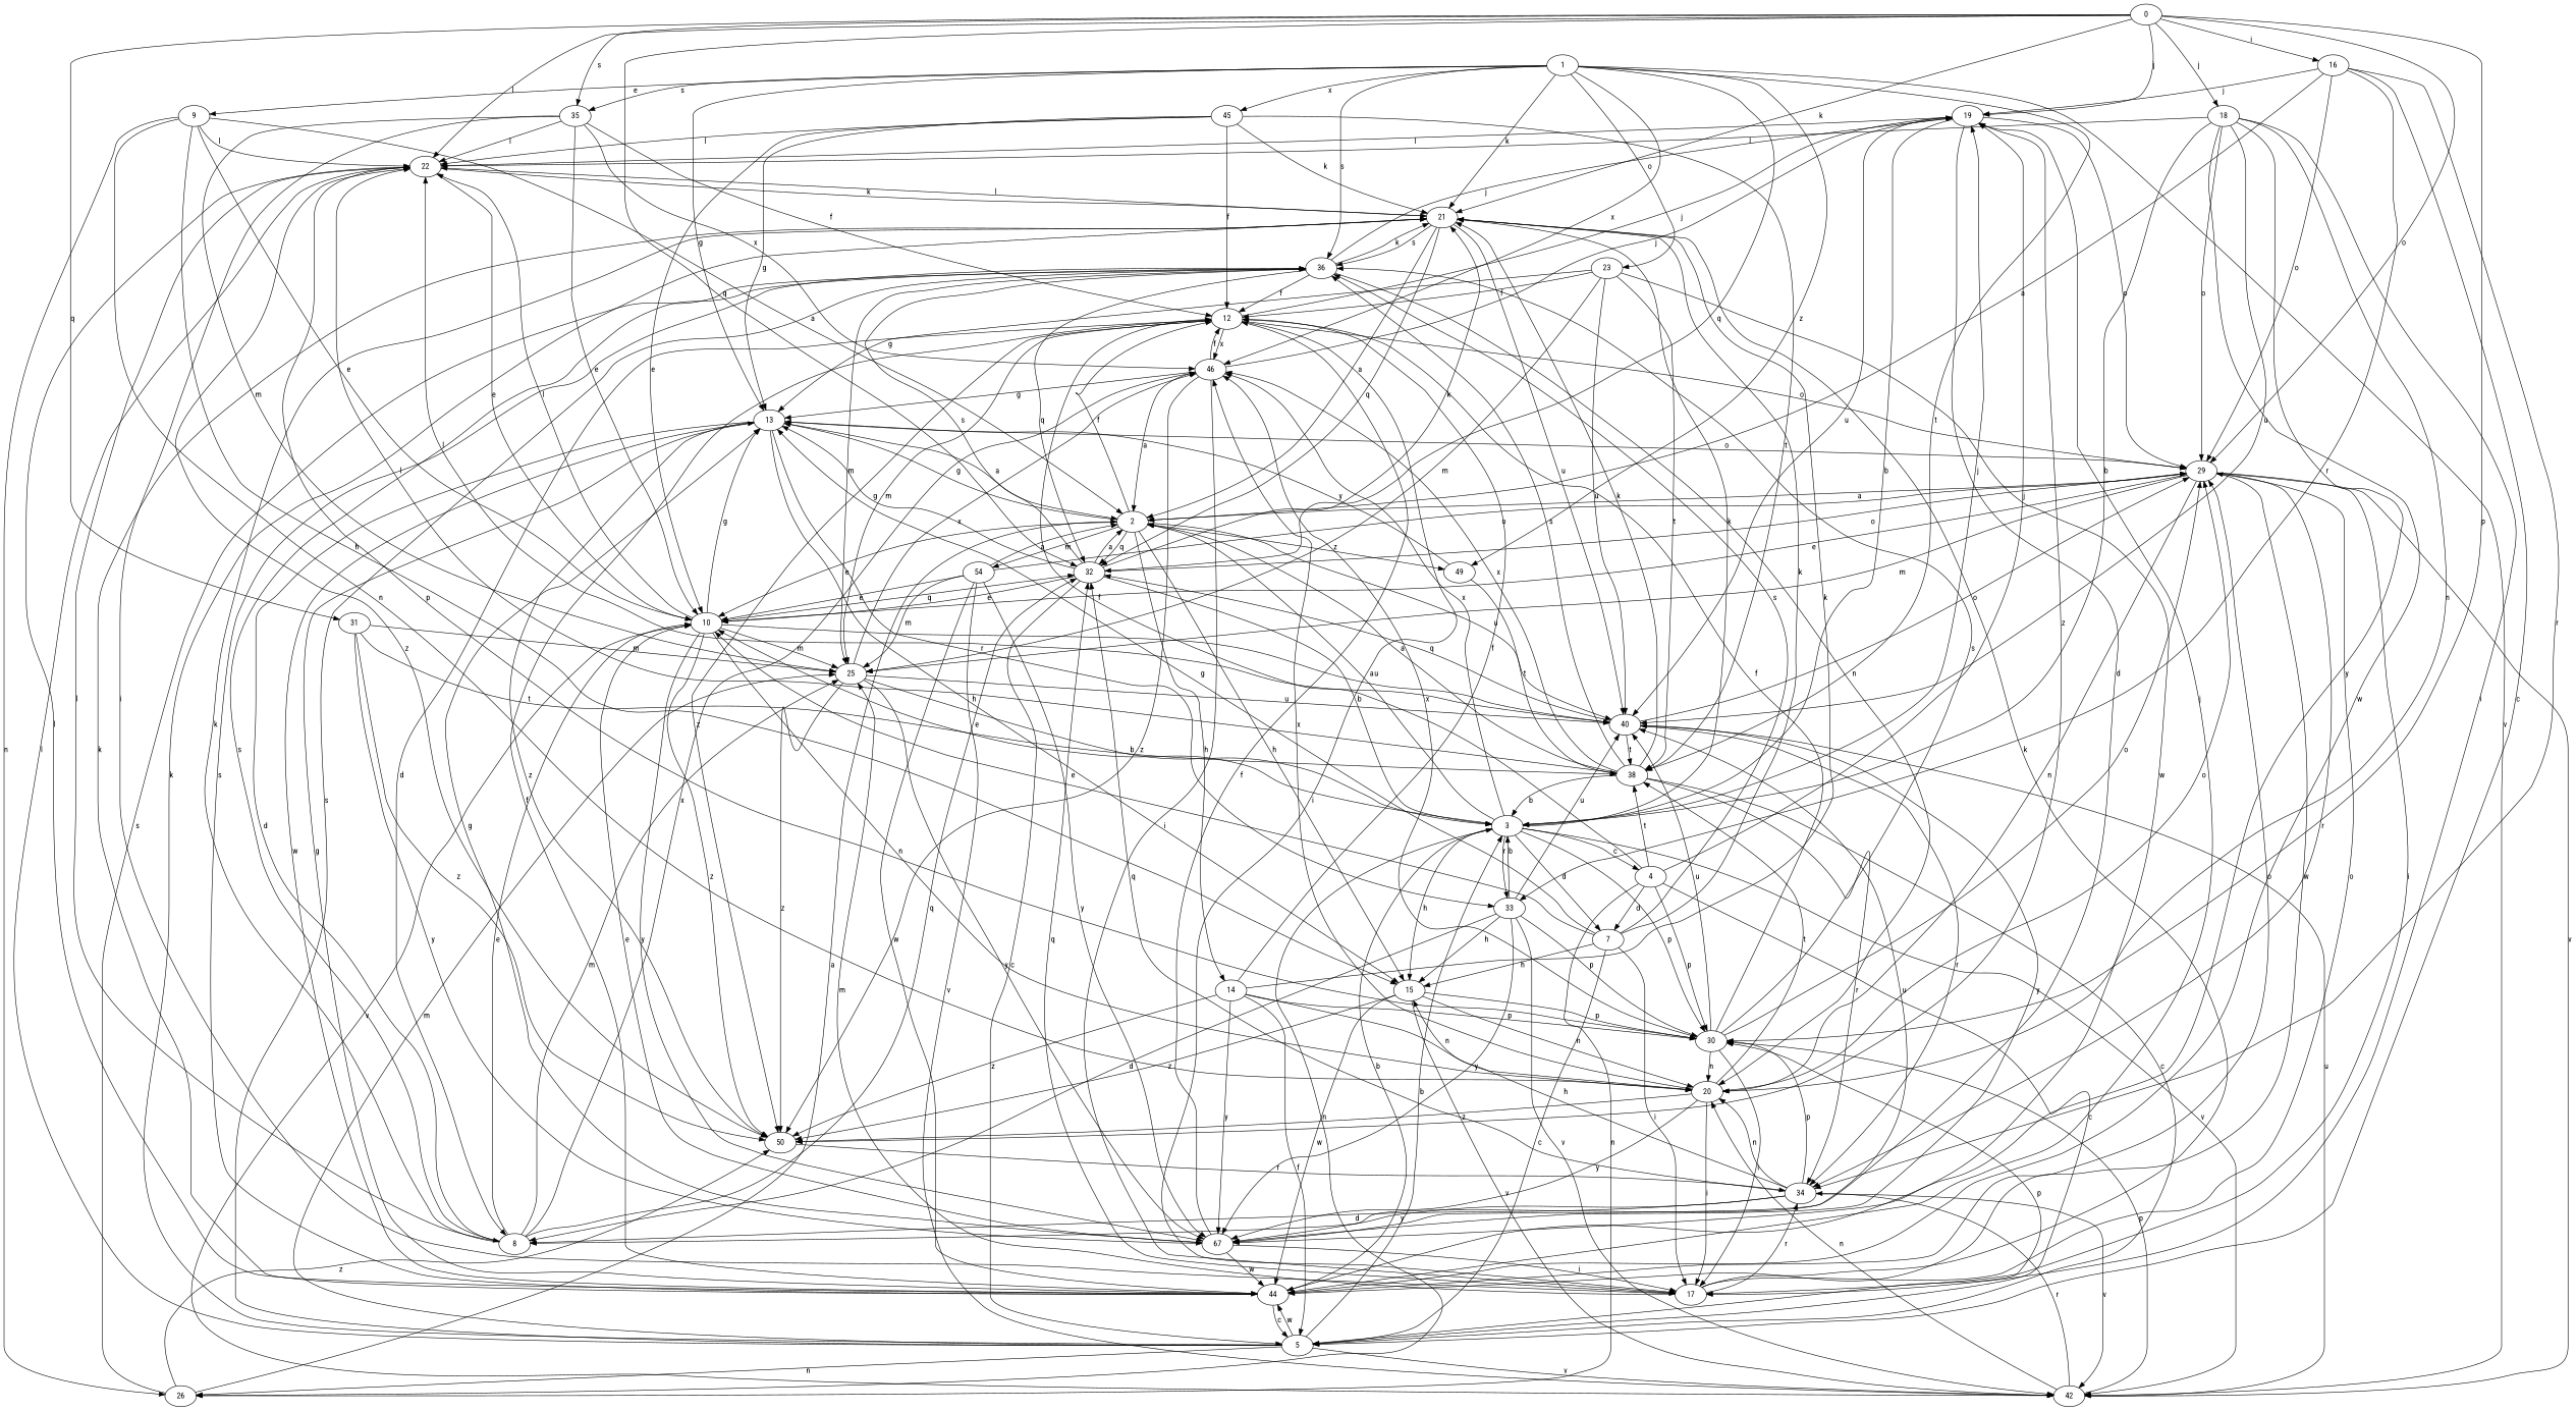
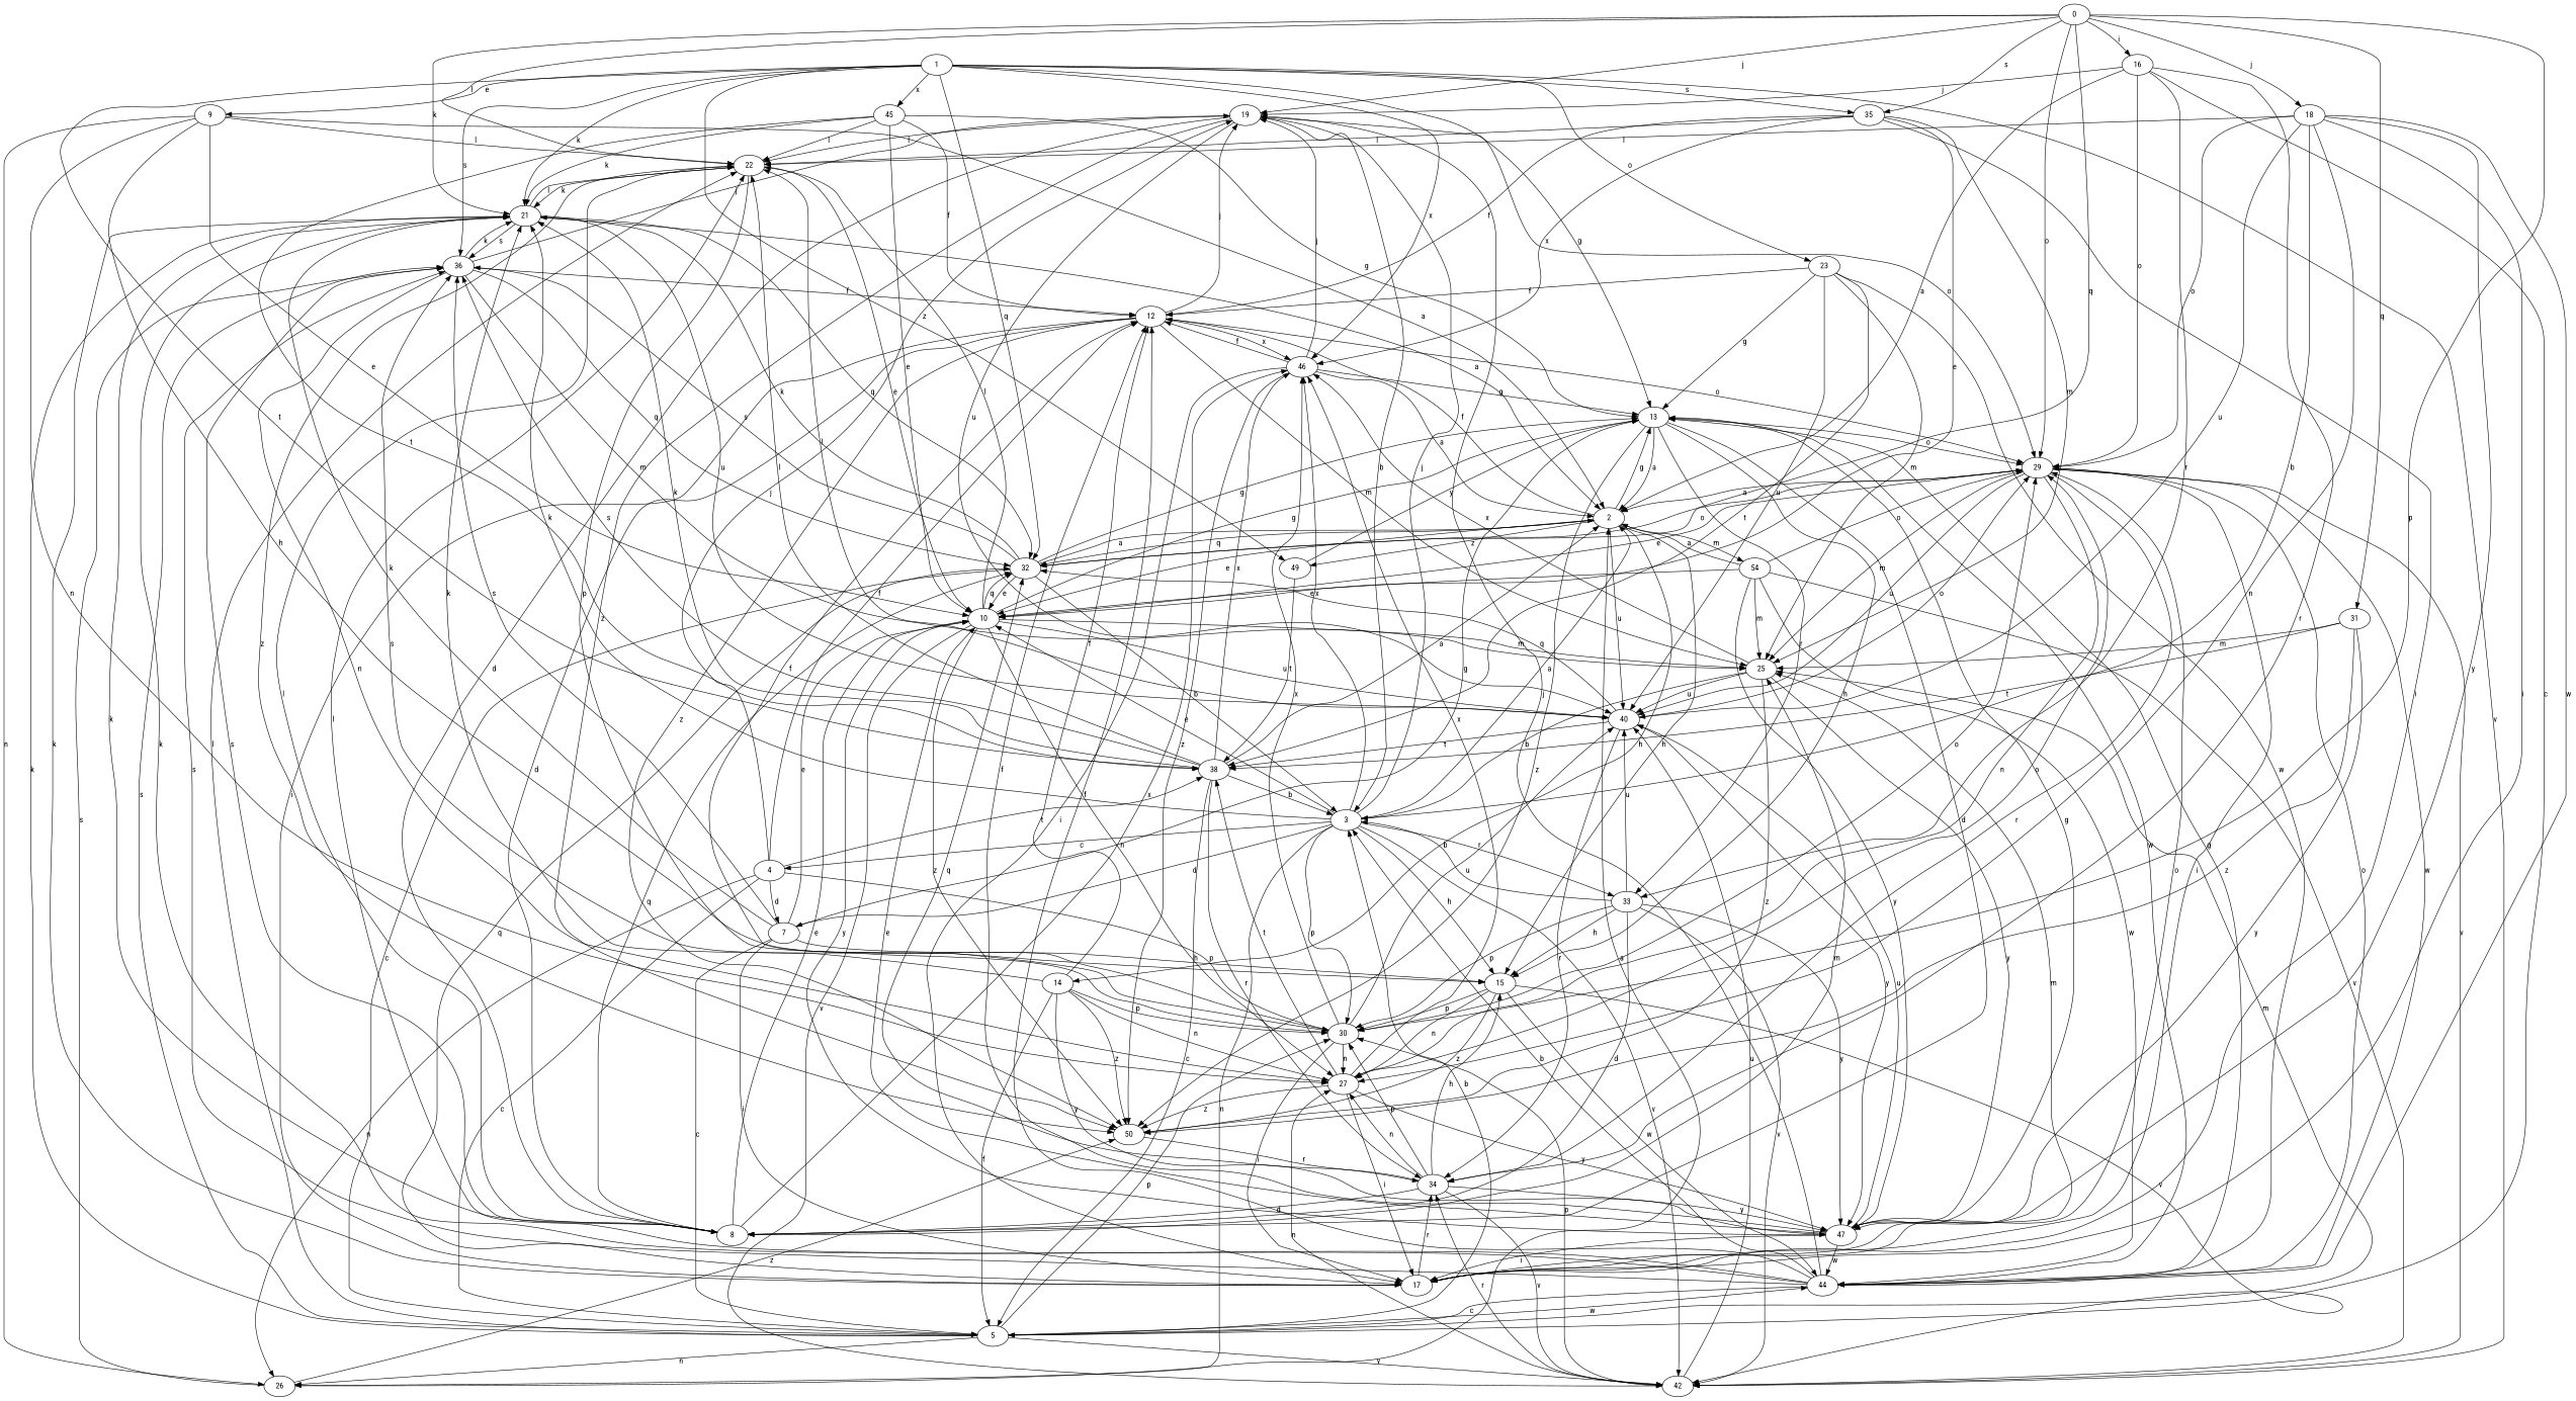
  strict digraph {
    fontname="Roboto Condensed"
    node [fontname="Roboto Condensed"]
    edge [fontname="Roboto Condensed"]
    0
    16
    18
    19
    21
    22
    29
    30
    31
    32
    35
    2
    33
    5
    34
    40
    3
    44
    17
-   27 [label=20]
-   47 [label=67]
+   27
+   47
    8
    50
    36
    10
    42
    25
    46
    12
    38
    13
    1
    9
    23
    45
    49
    15
    26
    14
    n40 [label=54]
    4
    7
    0 -> 16 [label=i]
    0 -> 18 [label=j]
    0 -> 19 [label=j]
    0 -> 21 [label=k]
    0 -> 22 [label=l]
    0 -> 29 [label=o]
    0 -> 30 [label=p]
    0 -> 31 [label=q]
    0 -> 32 [label=q]
    0 -> 35 [label=s]
    16 -> 19 [label=j]
    16 -> 29 [label=o]
    16 -> 2 [label=a]
    16 -> 33 [label=r]
    16 -> 5 [label=c]
    16 -> 34 [label=r]
    18 -> 22 [label=l]
    18 -> 29 [label=o]
    18 -> 40 [label=u]
    18 -> 3 [label=b]
    18 -> 44 [label=w]
    18 -> 17 [label=i]
    18 -> 27 [label=n]
    18 -> 47 [label=y]
    19 -> 22 [label=l]
    19 -> 29 [label=o]
    19 -> 40 [label=u]
    19 -> 3 [label=b]
    19 -> 8 [label=d]
    19 -> 50 [label=z]
    21 -> 22 [label=l]
    21 -> 32 [label=q]
    21 -> 2 [label=a]
    21 -> 40 [label=u]
    21 -> 36 [label=s]
    22 -> 21 [label=k]
    22 -> 30 [label=p]
    22 -> 50 [label=z]
    22 -> 10 [label=e]
    29 -> 2 [label=a]
    29 -> 34 [label=r]
+   29 -> 40 [label=u]
    29 -> 44 [label=w]
    29 -> 17 [label=i]
    29 -> 27 [label=n]
    29 -> 10 [label=e]
    29 -> 42 [label=v]
    29 -> 25 [label=m]
    30 -> 29 [label=o]
    30 -> 40 [label=u]
    30 -> 17 [label=i]
    30 -> 27 [label=n]
    30 -> 36 [label=s]
    30 -> 46 [label=x]
    30 -> 12 [label=f]
    31 -> 47 [label=y]
    31 -> 50 [label=z]
    31 -> 25 [label=m]
    31 -> 38 [label=t]
    32 -> 21 [label=k]
    32 -> 29 [label=o]
    32 -> 2 [label=a]
    32 -> 5 [label=c]
    32 -> 3 [label=b]
    32 -> 36 [label=s]
    32 -> 10 [label=e]
    32 -> 13 [label=g]
    35 -> 22 [label=l]
    35 -> 17 [label=i]
    35 -> 10 [label=e]
    35 -> 25 [label=m]
    35 -> 46 [label=x]
    35 -> 12 [label=f]
    2 -> 32 [label=q]
    2 -> 40 [label=u]
    2 -> 10 [label=e]
    2 -> 12 [label=f]
    2 -> 13 [label=g]
    2 -> 49 [label=z]
    2 -> 15 [label=h]
    2 -> 14 [label=h]
    2 -> n40 [label=m]
    33 -> 30 [label=p]
    33 -> 40 [label=u]
    33 -> 3 [label=b]
    33 -> 47 [label=y]
    33 -> 8 [label=d]
    33 -> 42 [label=v]
    33 -> 15 [label=h]
    5 -> 21 [label=k]
    5 -> 22 [label=l]
    5 -> 30 [label=p]
    5 -> 3 [label=b]
    5 -> 44 [label=w]
    5 -> 36 [label=s]
    5 -> 42 [label=v]
    5 -> 25 [label=m]
    5 -> 26 [label=n]
    34 -> 30 [label=p]
    34 -> 32 [label=q]
    34 -> 27 [label=n]
    34 -> 47 [label=y]
    34 -> 8 [label=d]
    34 -> 42 [label=v]
    34 -> 15 [label=h]
    40 -> 22 [label=l]
    40 -> 29 [label=o]
    40 -> 32 [label=q]
    40 -> 34 [label=r]
    40 -> 47 [label=y]
    40 -> 38 [label=t]
    3 -> 19 [label=j]
    3 -> 21 [label=k]
    3 -> 30 [label=p]
    3 -> 2 [label=a]
    3 -> 33 [label=r]
    3 -> 10 [label=e]
    3 -> 42 [label=v]
    3 -> 46 [label=x]
    3 -> 15 [label=h]
    3 -> 26 [label=n]
    3 -> 4 [label=c]
    3 -> 7 [label=d]
    44 -> 19 [label=j]
    44 -> 21 [label=k]
    44 -> 22 [label=l]
    44 -> 29 [label=o]
    44 -> 5 [label=c]
    44 -> 3 [label=b]
    44 -> 36 [label=s]
    44 -> 12 [label=f]
    44 -> 13 [label=g]
    17 -> 21 [label=k]
    17 -> 29 [label=o]
    17 -> 32 [label=q]
    17 -> 34 [label=r]
    17 -> 25 [label=m]
    27 -> 29 [label=o]
    27 -> 17 [label=i]
    27 -> 47 [label=y]
    27 -> 50 [label=z]
    27 -> 46 [label=x]
    27 -> 38 [label=t]
    47 -> 40 [label=u]
    47 -> 44 [label=w]
    47 -> 17 [label=i]
    47 -> 10 [label=e]
    47 -> 12 [label=f]
    47 -> 13 [label=g]
    8 -> 21 [label=k]
    8 -> 22 [label=l]
    8 -> 32 [label=q]
    8 -> 36 [label=s]
    8 -> 10 [label=e]
    8 -> 25 [label=m]
    8 -> 46 [label=x]
    50 -> 34 [label=r]
    36 -> 19 [label=j]
    36 -> 21 [label=k]
    36 -> 32 [label=q]
    36 -> 27 [label=n]
    36 -> 25 [label=m]
    36 -> 12 [label=f]
    10 -> 22 [label=l]
    10 -> 32 [label=q]
    10 -> 40 [label=u]
    10 -> 27 [label=n]
    10 -> 47 [label=y]
    10 -> 50 [label=z]
    10 -> 42 [label=v]
    10 -> 25 [label=m]
    10 -> 13 [label=g]
    42 -> 30 [label=p]
    42 -> 34 [label=r]
    42 -> 40 [label=u]
    42 -> 27 [label=n]
    25 -> 40 [label=u]
    25 -> 3 [label=b]
    25 -> 47 [label=y]
    25 -> 50 [label=z]
    25 -> 46 [label=x]
    46 -> 19 [label=j]
    46 -> 2 [label=a]
    46 -> 17 [label=i]
    46 -> 50 [label=z]
    46 -> 12 [label=f]
    46 -> 13 [label=g]
    12 -> 19 [label=j]
    12 -> 29 [label=o]
    12 -> 17 [label=i]
    12 -> 8 [label=d]
    12 -> 50 [label=z]
    12 -> 25 [label=m]
    12 -> 46 [label=x]
    38 -> 21 [label=k]
    38 -> 22 [label=l]
    38 -> 2 [label=a]
    38 -> 5 [label=c]
    38 -> 34 [label=r]
    38 -> 3 [label=b]
    38 -> 36 [label=s]
    38 -> 46 [label=x]
    13 -> 29 [label=o]
    13 -> 2 [label=a]
    13 -> 33 [label=r]
    13 -> 44 [label=w]
    13 -> 8 [label=d]
    13 -> 50 [label=z]
    13 -> 15 [label=h]
    1 -> 21 [label=k]
    1 -> 32 [label=q]
    1 -> 35 [label=s]
    1 -> 36 [label=s]
    1 -> 42 [label=v]
    1 -> 46 [label=x]
    1 -> 38 [label=t]
    1 -> 13 [label=g]
    1 -> 9 [label=e]
    1 -> 23 [label=o]
    1 -> 45 [label=x]
    1 -> 49 [label=z]
    9 -> 22 [label=l]
    9 -> 2 [label=a]
    9 -> 27 [label=n]
    9 -> 10 [label=e]
    9 -> 15 [label=h]
    9 -> 26 [label=n]
    23 -> 40 [label=u]
    23 -> 44 [label=w]
    23 -> 25 [label=m]
    23 -> 12 [label=f]
    23 -> 38 [label=t]
    23 -> 13 [label=g]
    45 -> 21 [label=k]
    45 -> 22 [label=l]
    45 -> 10 [label=e]
    45 -> 12 [label=f]
    45 -> 38 [label=t]
    45 -> 13 [label=g]
    49 -> 38 [label=t]
    49 -> 13 [label=y]
    15 -> 30 [label=p]
    15 -> 44 [label=w]
    15 -> 27 [label=n]
    15 -> 50 [label=z]
    15 -> 42 [label=v]
    26 -> 2 [label=a]
    26 -> 50 [label=z]
    26 -> 36 [label=s]
    14 -> 21 [label=k]
    14 -> 30 [label=p]
    14 -> 5 [label=f]
    14 -> 27 [label=n]
    14 -> 47 [label=y]
    14 -> 50 [label=z]
    14 -> 12 [label=f]
    n40 -> 29 [label=o]
    n40 -> 2 [label=a]
    n40 -> 44 [label=w]
    n40 -> 47 [label=y]
    n40 -> 10 [label=e]
    n40 -> 42 [label=v]
    n40 -> 25 [label=m]
    4 -> 19 [label=j]
    4 -> 30 [label=p]
    4 -> 5 [label=c]
    4 -> 12 [label=f]
    4 -> 38 [label=t]
    4 -> 26 [label=n]
    4 -> 7 [label=d]
    7 -> 21 [label=k]
    7 -> 5 [label=c]
    7 -> 17 [label=i]
    7 -> 36 [label=s]
    7 -> 10 [label=e]
    7 -> 13 [label=g]
    7 -> 15 [label=h]
  }
